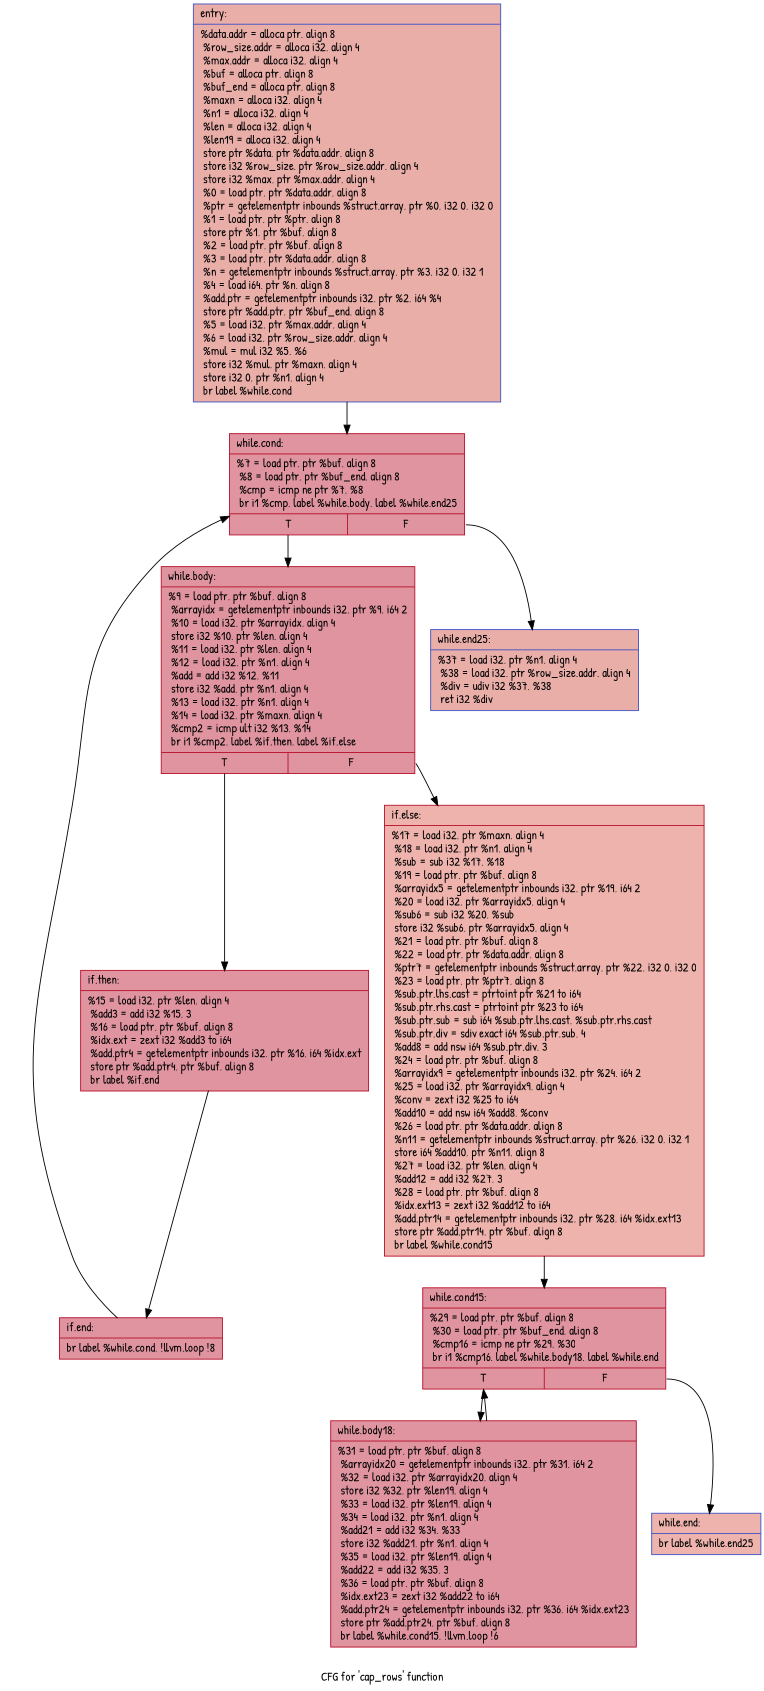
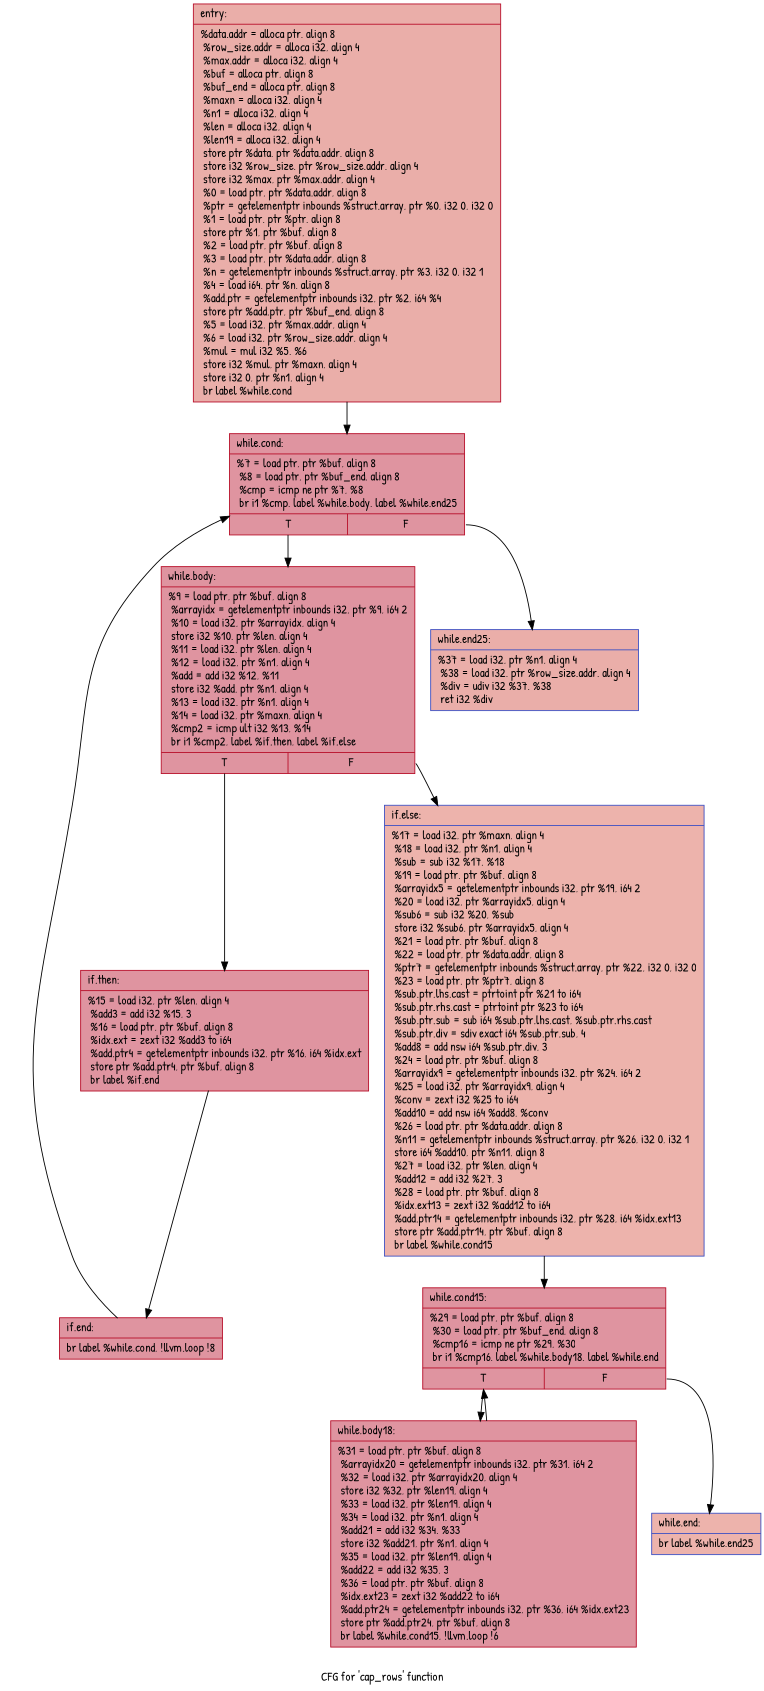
  digraph {
    fontname="Patrick Hand"
    label="CFG for 'cap_rows' function"
    node [color="#b70d28ff" fillcolor="#b70d2870" fontname="Patrick Hand" shape=record style=filled]
    edge [fontname="Patrick Hand"]
-   n1 [color="#3d50c3ff" fillcolor="#d0473d70" label="{entry:\l|  %data.addr = alloca ptr, align 8\l  %row_size.addr = alloca i32, align 4\l  %max.addr = alloca i32, align 4\l  %buf = alloca ptr, align 8\l  %buf_end = alloca ptr, align 8\l  %maxn = alloca i32, align 4\l  %n1 = alloca i32, align 4\l  %len = alloca i32, align 4\l  %len19 = alloca i32, align 4\l  store ptr %data, ptr %data.addr, align 8\l  store i32 %row_size, ptr %row_size.addr, align 4\l  store i32 %max, ptr %max.addr, align 4\l  %0 = load ptr, ptr %data.addr, align 8\l  %ptr = getelementptr inbounds %struct.array, ptr %0, i32 0, i32 0\l  %1 = load ptr, ptr %ptr, align 8\l  store ptr %1, ptr %buf, align 8\l  %2 = load ptr, ptr %buf, align 8\l  %3 = load ptr, ptr %data.addr, align 8\l  %n = getelementptr inbounds %struct.array, ptr %3, i32 0, i32 1\l  %4 = load i64, ptr %n, align 8\l  %add.ptr = getelementptr inbounds i32, ptr %2, i64 %4\l  store ptr %add.ptr, ptr %buf_end, align 8\l  %5 = load i32, ptr %max.addr, align 4\l  %6 = load i32, ptr %row_size.addr, align 4\l  %mul = mul i32 %5, %6\l  store i32 %mul, ptr %maxn, align 4\l  store i32 0, ptr %n1, align 4\l  br label %while.cond\l}"]
+   n1 [fillcolor="#d0473d70" label="{entry:\l|  %data.addr = alloca ptr, align 8\l  %row_size.addr = alloca i32, align 4\l  %max.addr = alloca i32, align 4\l  %buf = alloca ptr, align 8\l  %buf_end = alloca ptr, align 8\l  %maxn = alloca i32, align 4\l  %n1 = alloca i32, align 4\l  %len = alloca i32, align 4\l  %len19 = alloca i32, align 4\l  store ptr %data, ptr %data.addr, align 8\l  store i32 %row_size, ptr %row_size.addr, align 4\l  store i32 %max, ptr %max.addr, align 4\l  %0 = load ptr, ptr %data.addr, align 8\l  %ptr = getelementptr inbounds %struct.array, ptr %0, i32 0, i32 0\l  %1 = load ptr, ptr %ptr, align 8\l  store ptr %1, ptr %buf, align 8\l  %2 = load ptr, ptr %buf, align 8\l  %3 = load ptr, ptr %data.addr, align 8\l  %n = getelementptr inbounds %struct.array, ptr %3, i32 0, i32 1\l  %4 = load i64, ptr %n, align 8\l  %add.ptr = getelementptr inbounds i32, ptr %2, i64 %4\l  store ptr %add.ptr, ptr %buf_end, align 8\l  %5 = load i32, ptr %max.addr, align 4\l  %6 = load i32, ptr %row_size.addr, align 4\l  %mul = mul i32 %5, %6\l  store i32 %mul, ptr %maxn, align 4\l  store i32 0, ptr %n1, align 4\l  br label %while.cond\l}"]
    n2 [label="{while.cond:\l|  %7 = load ptr, ptr %buf, align 8\l  %8 = load ptr, ptr %buf_end, align 8\l  %cmp = icmp ne ptr %7, %8\l  br i1 %cmp, label %while.body, label %while.end25\l|{<s0>T|<s1>F}}"]
    n3 [label="{while.body:\l|  %9 = load ptr, ptr %buf, align 8\l  %arrayidx = getelementptr inbounds i32, ptr %9, i64 2\l  %10 = load i32, ptr %arrayidx, align 4\l  store i32 %10, ptr %len, align 4\l  %11 = load i32, ptr %len, align 4\l  %12 = load i32, ptr %n1, align 4\l  %add = add i32 %12, %11\l  store i32 %add, ptr %n1, align 4\l  %13 = load i32, ptr %n1, align 4\l  %14 = load i32, ptr %maxn, align 4\l  %cmp2 = icmp ult i32 %13, %14\l  br i1 %cmp2, label %if.then, label %if.else\l|{<s0>T|<s1>F}}"]
    n4 [color="#3d50c3ff" fillcolor="#d0473d70" label="{while.end25:\l|  %37 = load i32, ptr %n1, align 4\l  %38 = load i32, ptr %row_size.addr, align 4\l  %div = udiv i32 %37, %38\l  ret i32 %div\l}"]
    n5 [label="{if.then:\l|  %15 = load i32, ptr %len, align 4\l  %add3 = add i32 %15, 3\l  %16 = load ptr, ptr %buf, align 8\l  %idx.ext = zext i32 %add3 to i64\l  %add.ptr4 = getelementptr inbounds i32, ptr %16, i64 %idx.ext\l  store ptr %add.ptr4, ptr %buf, align 8\l  br label %if.end\l}"]
-   n6 [fillcolor="#d6524470" label="{if.else:\l|  %17 = load i32, ptr %maxn, align 4\l  %18 = load i32, ptr %n1, align 4\l  %sub = sub i32 %17, %18\l  %19 = load ptr, ptr %buf, align 8\l  %arrayidx5 = getelementptr inbounds i32, ptr %19, i64 2\l  %20 = load i32, ptr %arrayidx5, align 4\l  %sub6 = sub i32 %20, %sub\l  store i32 %sub6, ptr %arrayidx5, align 4\l  %21 = load ptr, ptr %buf, align 8\l  %22 = load ptr, ptr %data.addr, align 8\l  %ptr7 = getelementptr inbounds %struct.array, ptr %22, i32 0, i32 0\l  %23 = load ptr, ptr %ptr7, align 8\l  %sub.ptr.lhs.cast = ptrtoint ptr %21 to i64\l  %sub.ptr.rhs.cast = ptrtoint ptr %23 to i64\l  %sub.ptr.sub = sub i64 %sub.ptr.lhs.cast, %sub.ptr.rhs.cast\l  %sub.ptr.div = sdiv exact i64 %sub.ptr.sub, 4\l  %add8 = add nsw i64 %sub.ptr.div, 3\l  %24 = load ptr, ptr %buf, align 8\l  %arrayidx9 = getelementptr inbounds i32, ptr %24, i64 2\l  %25 = load i32, ptr %arrayidx9, align 4\l  %conv = zext i32 %25 to i64\l  %add10 = add nsw i64 %add8, %conv\l  %26 = load ptr, ptr %data.addr, align 8\l  %n11 = getelementptr inbounds %struct.array, ptr %26, i32 0, i32 1\l  store i64 %add10, ptr %n11, align 8\l  %27 = load i32, ptr %len, align 4\l  %add12 = add i32 %27, 3\l  %28 = load ptr, ptr %buf, align 8\l  %idx.ext13 = zext i32 %add12 to i64\l  %add.ptr14 = getelementptr inbounds i32, ptr %28, i64 %idx.ext13\l  store ptr %add.ptr14, ptr %buf, align 8\l  br label %while.cond15\l}"]
+   n6 [color="#3d50c3ff" fillcolor="#d6524470" label="{if.else:\l|  %17 = load i32, ptr %maxn, align 4\l  %18 = load i32, ptr %n1, align 4\l  %sub = sub i32 %17, %18\l  %19 = load ptr, ptr %buf, align 8\l  %arrayidx5 = getelementptr inbounds i32, ptr %19, i64 2\l  %20 = load i32, ptr %arrayidx5, align 4\l  %sub6 = sub i32 %20, %sub\l  store i32 %sub6, ptr %arrayidx5, align 4\l  %21 = load ptr, ptr %buf, align 8\l  %22 = load ptr, ptr %data.addr, align 8\l  %ptr7 = getelementptr inbounds %struct.array, ptr %22, i32 0, i32 0\l  %23 = load ptr, ptr %ptr7, align 8\l  %sub.ptr.lhs.cast = ptrtoint ptr %21 to i64\l  %sub.ptr.rhs.cast = ptrtoint ptr %23 to i64\l  %sub.ptr.sub = sub i64 %sub.ptr.lhs.cast, %sub.ptr.rhs.cast\l  %sub.ptr.div = sdiv exact i64 %sub.ptr.sub, 4\l  %add8 = add nsw i64 %sub.ptr.div, 3\l  %24 = load ptr, ptr %buf, align 8\l  %arrayidx9 = getelementptr inbounds i32, ptr %24, i64 2\l  %25 = load i32, ptr %arrayidx9, align 4\l  %conv = zext i32 %25 to i64\l  %add10 = add nsw i64 %add8, %conv\l  %26 = load ptr, ptr %data.addr, align 8\l  %n11 = getelementptr inbounds %struct.array, ptr %26, i32 0, i32 1\l  store i64 %add10, ptr %n11, align 8\l  %27 = load i32, ptr %len, align 4\l  %add12 = add i32 %27, 3\l  %28 = load ptr, ptr %buf, align 8\l  %idx.ext13 = zext i32 %add12 to i64\l  %add.ptr14 = getelementptr inbounds i32, ptr %28, i64 %idx.ext13\l  store ptr %add.ptr14, ptr %buf, align 8\l  br label %while.cond15\l}"]
    n7 [label="{if.end:\l|  br label %while.cond, !llvm.loop !8\l}"]
    n8 [label="{while.cond15:\l|  %29 = load ptr, ptr %buf, align 8\l  %30 = load ptr, ptr %buf_end, align 8\l  %cmp16 = icmp ne ptr %29, %30\l  br i1 %cmp16, label %while.body18, label %while.end\l|{<s0>T|<s1>F}}"]
    n9 [label="{while.body18:\l|  %31 = load ptr, ptr %buf, align 8\l  %arrayidx20 = getelementptr inbounds i32, ptr %31, i64 2\l  %32 = load i32, ptr %arrayidx20, align 4\l  store i32 %32, ptr %len19, align 4\l  %33 = load i32, ptr %len19, align 4\l  %34 = load i32, ptr %n1, align 4\l  %add21 = add i32 %34, %33\l  store i32 %add21, ptr %n1, align 4\l  %35 = load i32, ptr %len19, align 4\l  %add22 = add i32 %35, 3\l  %36 = load ptr, ptr %buf, align 8\l  %idx.ext23 = zext i32 %add22 to i64\l  %add.ptr24 = getelementptr inbounds i32, ptr %36, i64 %idx.ext23\l  store ptr %add.ptr24, ptr %buf, align 8\l  br label %while.cond15, !llvm.loop !6\l}"]
    n10 [color="#3d50c3ff" fillcolor="#d6524470" label="{while.end:\l|  br label %while.end25\l}"]
    n1 -> n2
    n2 -> n3 [tailport=s0]
    n2 -> n4 [tailport=s1]
    n3 -> n5 [tailport=s0]
    n3 -> n6 [tailport=s1]
    n5 -> n7
    n6 -> n8
    n7 -> n2
    n8 -> n9 [tailport=s0]
    n8 -> n10 [tailport=s1]
    n9 -> n8
  }
